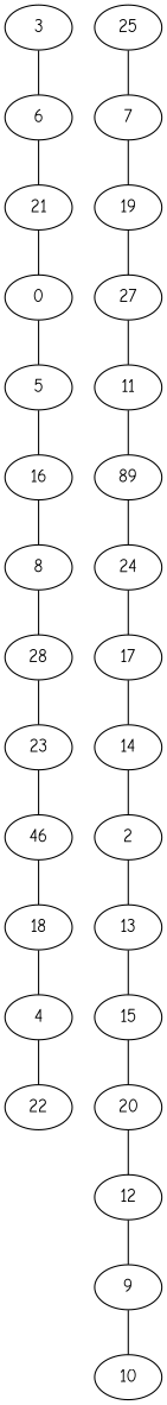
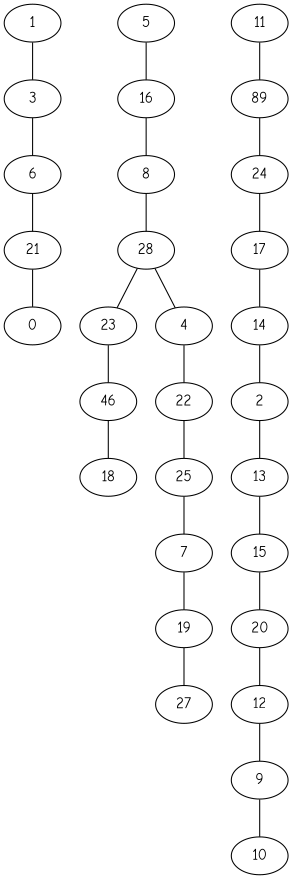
  strict graph {
    fontname="Comic Neue"
    node [fontname="Comic Neue"]
    edge [fontname="Comic Neue"]
+   1
    3
    6
    21
    0
    5
    16
    8
    28
    23
    n11 [label=46]
    18
    4
    22
    25
    7
    19
    27
    11
    n20 [label=89]
    24
    17
    14
    2
    13
    15
    20
    12
    9
    10
+   1 -- 3
    3 -- 6
    6 -- 21
    21 -- 0
-   0 -- 5
    5 -- 16
    16 -- 8
    8 -- 28
    28 -- 23
    23 -- n11
    n11 -- 18
-   18 -- 4
+   28 -- 4
    4 -- 22
+   22 -- 25
    25 -- 7
    7 -- 19
    19 -- 27
-   27 -- 11
    11 -- n20
    n20 -- 24
    24 -- 17
    17 -- 14
    14 -- 2
    2 -- 13
    13 -- 15
    15 -- 20
    20 -- 12
    12 -- 9
    9 -- 10
  }
